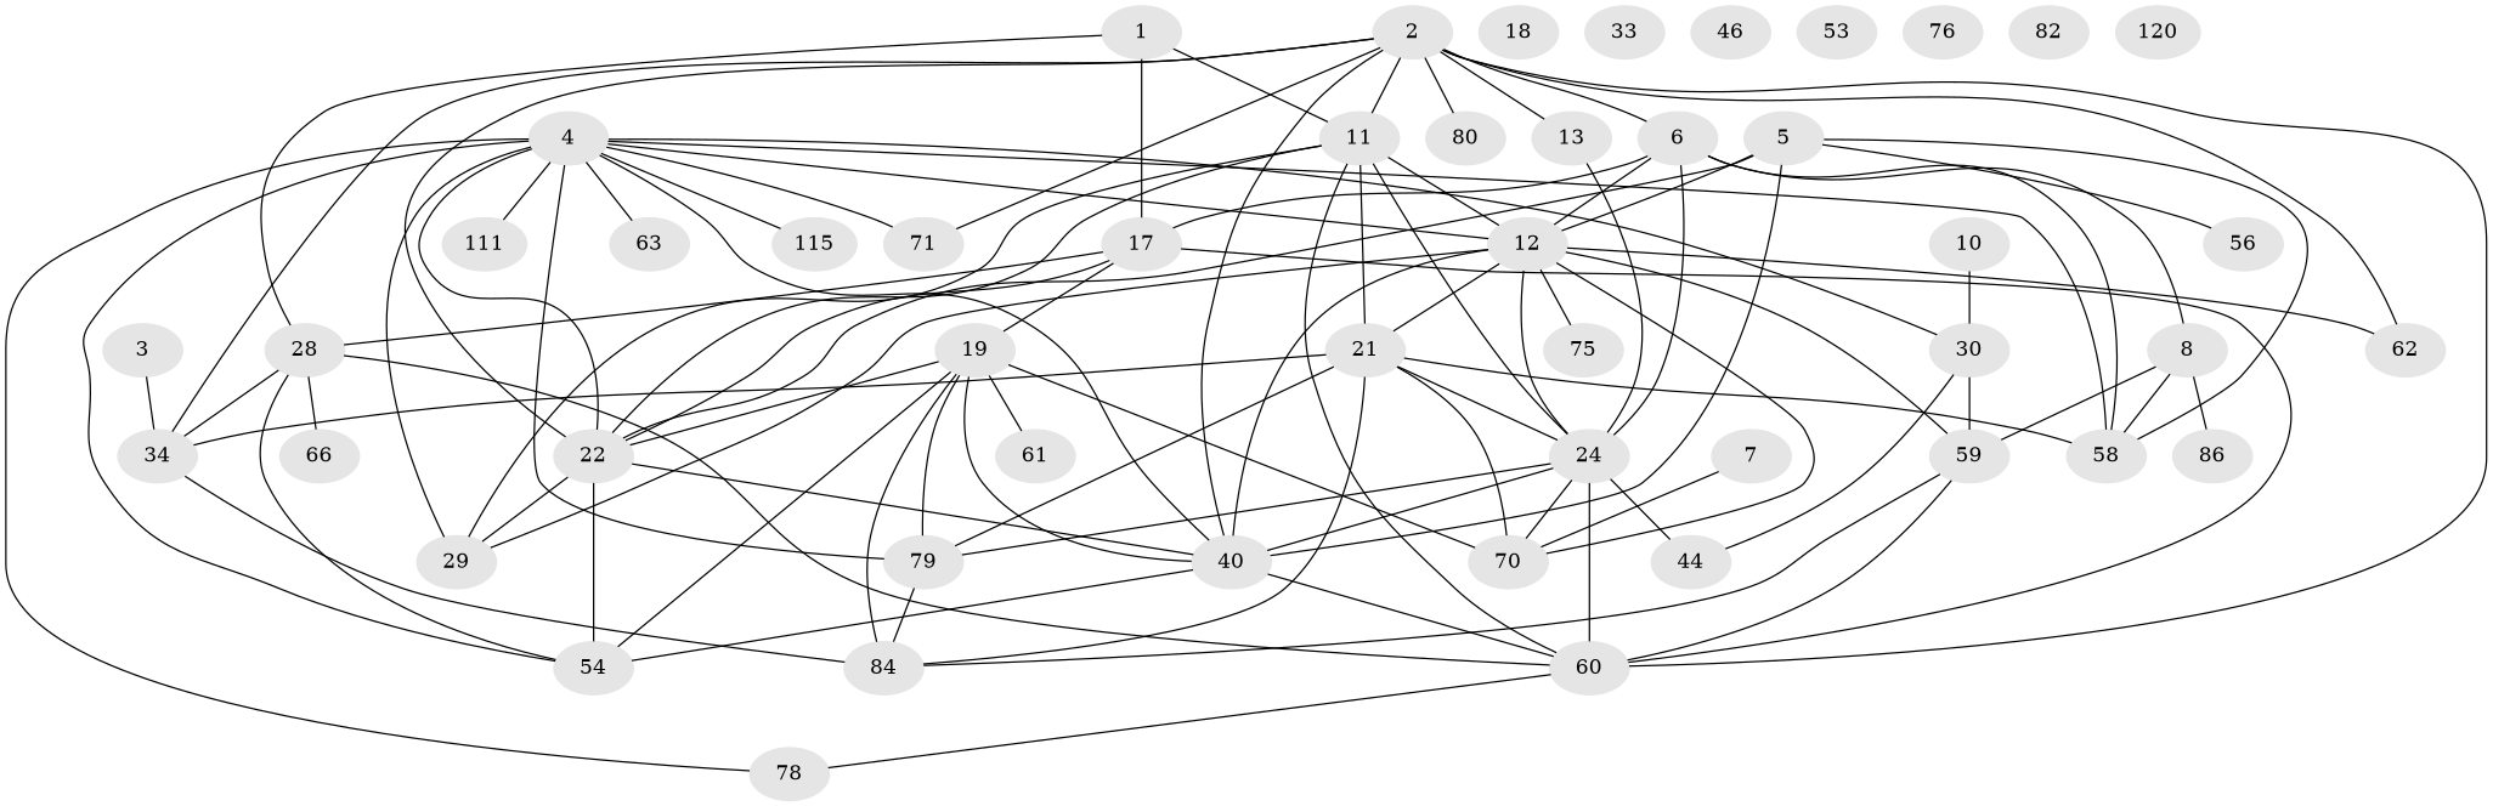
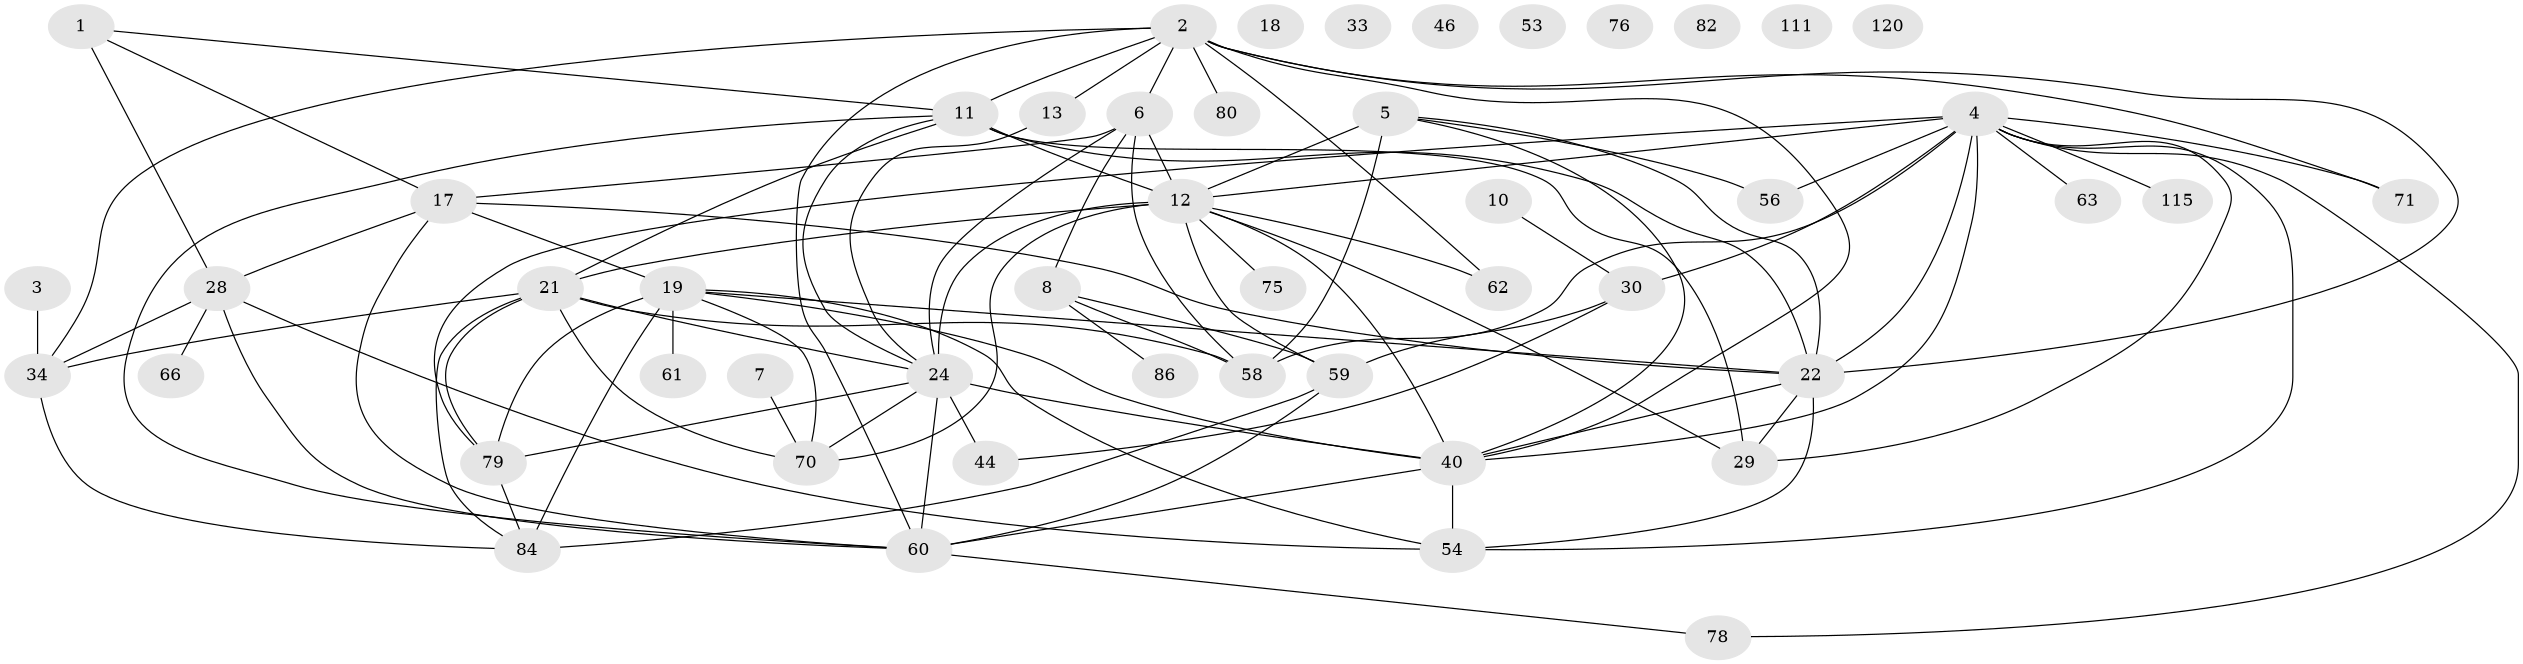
  graph {
    node [color=gray90 style=filled]
    1 [super="+25"]
    11 [super="+64"]
    17 [super="+37+122"]
    28 [super="+107"]
    22 [super="+51+26+23"]
    60 [super="+69"]
    12 [super="+67+57+42"]
    29 [super="+97+103"]
    24 [super="+109+93+32"]
    21 [super="+35+27"]
    19 [super="+43+41"]
    2 [super="+74+20"]
    6 [super="+15+9+94+52"]
    13
    34 [super="+48"]
    40 [super="+87"]
    62
    71
    80
    58 [super="+81"]
    8 [super="+126+14"]
    54
    84 [super="+90+121"]
    78
    3 [super="+49"]
    4 [super="+47+102+38+117+77"]
    30 [super="+116+65"]
    56 [super="+72"]
    63
    79 [super="+95+98+108"]
    115
    70
    59
    75
    66
    44
    5 [super="+16"]
    86
    7
    10
    61
    18 [super="+125"]
    33
    46
    53
    76
    82
    111
    120
    1 -- 11
    1 -- 17
    1 -- 28
    11 -- 22
    11 -- 60
    11 -- 12 [weight=3]
    11 -- 29 [weight=2]
    11 -- 24
    11 -- 21
    17 -- 28
    17 -- 22
    17 -- 60
    17 -- 19
    28 -- 60
    28 -- 34
    28 -- 54
    28 -- 66
    22 -- 29
    22 -- 40
    22 -- 54
    60 -- 78
    12 -- 29
    12 -- 24 [weight=3]
    12 -- 21 [weight=2]
    12 -- 40
    12 -- 62
    12 -- 70
    12 -- 59
    12 -- 75
    24 -- 60 [weight=2]
    24 -- 40 [weight=2]
    24 -- 79
    24 -- 70
    24 -- 44
    21 -- 24
    21 -- 34 [weight=2]
    21 -- 58
    21 -- 84
    21 -- 79
    21 -- 70
    19 -- 22
    19 -- 40
    19 -- 54
    19 -- 84 [weight=2]
    19 -- 79
    19 -- 70
    19 -- 61
    2 -- 11
    2 -- 22 [weight=2]
    2 -- 60
    2 -- 6 [weight=2]
    2 -- 13
    2 -- 34
    2 -- 40
    2 -- 62
    2 -- 71
    2 -- 80
    6 -- 17
    6 -- 12
    6 -- 24
    6 -- 58 [weight=2]
    6 -- 8
    13 -- 24
    34 -- 84
    40 -- 60
    40 -- 54
    8 -- 58
    8 -- 59
    8 -- 86
    3 -- 34
    4 -- 22
    4 -- 12
    4 -- 29
    4 -- 40
    4 -- 71
    4 -- 58
    4 -- 54
    4 -- 78
    4 -- 30
-   4 -- 111 [weight=3]
+   4 -- 56 [weight=3]
    4 -- 63
    4 -- 79
    4 -- 115
    30 -- 59
    30 -- 44
    79 -- 84
    59 -- 60
    59 -- 84
    5 -- 22
    5 -- 12 [weight=3]
    5 -- 40
    5 -- 58
    5 -- 56
    7 -- 70
    10 -- 30
  }
